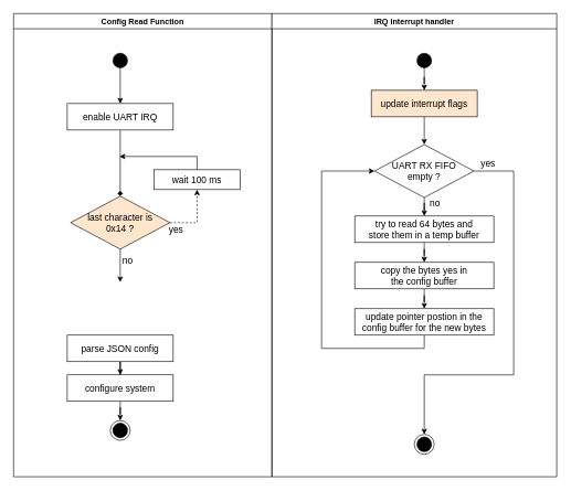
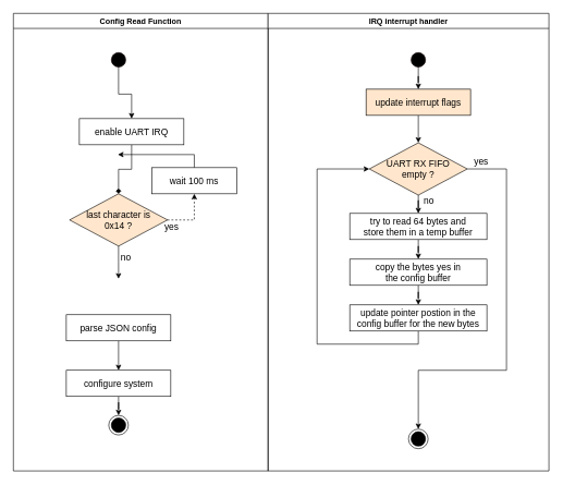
  <mxCell id="0" />
  <mxCell id="1" parent="0" />
  <mxCell id="2" value="Config Read Function" style="swimlane;whiteSpace=wrap;html=1;" vertex="1" parent="1"><mxGeometry x="20" y="20" width="390" height="700" as="geometry"><mxRectangle x="439" y="110" width="170" height="30" as="alternateBounds" /></mxGeometry></mxCell>
  <mxCell id="3" value="" style="edgeStyle=orthogonalEdgeStyle;rounded=0;orthogonalLoop=1;jettySize=auto;html=1;" edge="1" parent="2" source="4" target="6"><mxGeometry relative="1" as="geometry" /></mxCell>
- <mxCell id="4" value="parse JSON config" style="fontSize=14;" vertex="1" parent="2"><mxGeometry x="81" y="486" width="160" height="40" as="geometry" /></mxCell>
+ <mxCell id="4" value="parse JSON config" style="fontSize=14;" vertex="1" parent="2"><mxGeometry x="81" y="461" width="160" height="40" as="geometry" /></mxCell>
  <mxCell id="5" value="" style="edgeStyle=orthogonalEdgeStyle;rounded=0;orthogonalLoop=1;jettySize=auto;html=1;" edge="1" parent="2" source="6" target="18"><mxGeometry relative="1" as="geometry" /></mxCell>
  <mxCell id="6" value="configure system" style="fontSize=14;" vertex="1" parent="2"><mxGeometry x="81" y="546" width="160" height="40" as="geometry" /></mxCell>
  <mxCell id="7" style="edgeStyle=orthogonalEdgeStyle;rounded=0;orthogonalLoop=1;jettySize=auto;html=1;exitX=1;exitY=0.5;exitDx=0;exitDy=0;entryX=0.5;entryY=1;entryDx=0;entryDy=0;dashed=1;" edge="1" parent="2" source="11" target="14"><mxGeometry relative="1" as="geometry" /></mxCell>
  <mxCell id="8" value="yes" style="edgeLabel;html=1;align=center;verticalAlign=middle;resizable=0;points=[];fontSize=14;" vertex="1" connectable="0" parent="7"><mxGeometry x="-0.383" y="2" relative="1" as="geometry"><mxPoint x="-20" y="12" as="offset" /></mxGeometry></mxCell>
  <mxCell id="9" value="" style="edgeStyle=orthogonalEdgeStyle;rounded=0;orthogonalLoop=1;jettySize=auto;html=1;" edge="1" parent="2" source="11"><mxGeometry relative="1" as="geometry"><mxPoint x="161" y="406" as="targetPoint" /></mxGeometry></mxCell>
  <mxCell id="10" value="no" style="edgeLabel;html=1;align=center;verticalAlign=middle;resizable=0;points=[];fontSize=14;" vertex="1" connectable="0" parent="9"><mxGeometry x="-0.333" y="1" relative="1" as="geometry"><mxPoint x="9" as="offset" /></mxGeometry></mxCell>
  <mxCell id="11" value="last character is &lt;br&gt;0x14 ?" style="rhombus;whiteSpace=wrap;html=1;fontSize=14;fillColor=#ffe6cc;" vertex="1" parent="2"><mxGeometry x="86" y="276" width="150" height="80" as="geometry" /></mxCell>
  <mxCell id="12" value="" style="edgeStyle=orthogonalEdgeStyle;rounded=0;orthogonalLoop=1;jettySize=auto;html=1;exitX=0.5;exitY=1;exitDx=0;exitDy=0;endArrow=diamond;" edge="1" parent="2" source="15" target="11"><mxGeometry relative="1" as="geometry"><mxPoint x="161" y="176" as="sourcePoint" /></mxGeometry></mxCell>
  <mxCell id="13" style="edgeStyle=orthogonalEdgeStyle;rounded=0;orthogonalLoop=1;jettySize=auto;html=1;exitX=0.5;exitY=0;exitDx=0;exitDy=0;" edge="1" parent="2" source="14"><mxGeometry relative="1" as="geometry"><mxPoint x="160" y="216" as="targetPoint" /><mxPoint x="271" y="236" as="sourcePoint" /><Array as="points"><mxPoint x="277" y="216" /></Array></mxGeometry></mxCell>
- <mxCell id="14" value="wait 100 ms" style="fontSize=14;" vertex="1" parent="2"><mxGeometry x="212" y="236" width="130" height="30" as="geometry" /></mxCell>
- <mxCell id="15" value="enable UART IRQ" style="fontSize=14;" vertex="1" parent="2"><mxGeometry x="81" y="136" width="160" height="40" as="geometry" /></mxCell>
+ <mxCell id="14" value="wait 100 ms" style="fontSize=14;" vertex="1" parent="2"><mxGeometry x="212" y="236" width="130" height="40" as="geometry" /></mxCell>
+ <mxCell id="15" value="enable UART IRQ" style="fontSize=14;" vertex="1" parent="2"><mxGeometry x="101" y="161" width="160" height="40" as="geometry" /></mxCell>
  <mxCell id="16" value="" style="edgeStyle=orthogonalEdgeStyle;rounded=0;orthogonalLoop=1;jettySize=auto;html=1;exitX=0.5;exitY=0.667;exitDx=0;exitDy=0;exitPerimeter=0;" edge="1" parent="2" source="17" target="15"><mxGeometry relative="1" as="geometry" /></mxCell>
  <mxCell id="17" value="" style="ellipse;shape=startState;fillColor=#000000;strokeColor=#120000;fontSize=14;" vertex="1" parent="2"><mxGeometry x="146" y="56" width="30" height="30" as="geometry" /></mxCell>
  <mxCell id="18" value="" style="ellipse;shape=endState;fillColor=#000000;strokeColor=#000000;fontSize=14;" vertex="1" parent="2"><mxGeometry x="146" y="615" width="30" height="30" as="geometry" /></mxCell>
  <mxCell id="19" value="IRQ interrupt handler" style="swimlane;whiteSpace=wrap;html=1;" vertex="1" parent="1"><mxGeometry x="410" y="20" width="430" height="700" as="geometry"><mxRectangle x="439" y="110" width="170" height="30" as="alternateBounds" /></mxGeometry></mxCell>
  <mxCell id="20" value="" style="ellipse;shape=endState;fillColor=#000000;strokeColor=#000000;fontSize=14;" parent="19" vertex="1"><mxGeometry x="215" y="636" width="30" height="30" as="geometry" /></mxCell>
  <mxCell id="21" value="" style="edgeStyle=orthogonalEdgeStyle;rounded=0;orthogonalLoop=1;jettySize=auto;html=1;fontSize=14;exitX=0.5;exitY=0.633;exitDx=0;exitDy=0;exitPerimeter=0;" edge="1" parent="19" source="22" target="24"><mxGeometry relative="1" as="geometry" /></mxCell>
  <mxCell id="22" value="" style="ellipse;shape=startState;fillColor=#000000;strokeColor=#120000;fontSize=14;" parent="19" vertex="1"><mxGeometry x="215" y="56" width="30" height="30" as="geometry" /></mxCell>
  <mxCell id="23" value="" style="edgeStyle=orthogonalEdgeStyle;rounded=0;orthogonalLoop=1;jettySize=auto;html=1;" edge="1" parent="19" source="24" target="29"><mxGeometry relative="1" as="geometry" /></mxCell>
  <mxCell id="24" value="update interrupt flags" style="fontSize=14;fillColor=#ffe6cc;" parent="19" vertex="1"><mxGeometry x="150" y="116" width="160" height="40" as="geometry" /></mxCell>
  <mxCell id="25" value="" style="edgeStyle=orthogonalEdgeStyle;rounded=0;orthogonalLoop=1;jettySize=auto;html=1;exitX=1;exitY=0.5;exitDx=0;exitDy=0;entryX=0.5;entryY=0;entryDx=0;entryDy=0;" edge="1" parent="19" source="29" target="20"><mxGeometry relative="1" as="geometry"><mxPoint x="365" y="596" as="targetPoint" /><Array as="points"><mxPoint x="365" y="238" /><mxPoint x="365" y="546" /><mxPoint x="230" y="546" /></Array></mxGeometry></mxCell>
  <mxCell id="26" value="yes" style="edgeLabel;html=1;align=center;verticalAlign=middle;resizable=0;points=[];fontSize=14;" vertex="1" connectable="0" parent="25"><mxGeometry x="-0.651" y="-1" relative="1" as="geometry"><mxPoint x="-39" y="-55" as="offset" /></mxGeometry></mxCell>
  <mxCell id="27" value="" style="edgeStyle=orthogonalEdgeStyle;rounded=0;orthogonalLoop=1;jettySize=auto;html=1;" edge="1" parent="19" source="29" target="31"><mxGeometry relative="1" as="geometry" /></mxCell>
  <mxCell id="28" value="no" style="edgeLabel;html=1;align=center;verticalAlign=middle;resizable=0;points=[];fontSize=14;" vertex="1" connectable="0" parent="27"><mxGeometry x="-0.703" y="2" relative="1" as="geometry"><mxPoint x="13" as="offset" /></mxGeometry></mxCell>
- <mxCell id="29" value="UART RX FIFO&lt;br&gt;empty ?" style="rhombus;whiteSpace=wrap;html=1;fontSize=14;" vertex="1" parent="19"><mxGeometry x="155" y="198" width="150" height="80" as="geometry" /></mxCell>
+ <mxCell id="29" value="UART RX FIFO&lt;br&gt;empty ?" style="rhombus;whiteSpace=wrap;html=1;fontSize=14;fillColor=#ffe6cc;" vertex="1" parent="19"><mxGeometry x="155" y="198" width="150" height="80" as="geometry" /></mxCell>
  <mxCell id="30" value="" style="edgeStyle=orthogonalEdgeStyle;rounded=0;orthogonalLoop=1;jettySize=auto;html=1;" edge="1" parent="19" source="31" target="33"><mxGeometry relative="1" as="geometry" /></mxCell>
  <mxCell id="31" value="try to read 64 bytes and&#10;store them in a temp buffer" style="fontSize=14;" vertex="1" parent="19"><mxGeometry x="125" y="306" width="210" height="40" as="geometry" /></mxCell>
  <mxCell id="32" value="" style="edgeStyle=orthogonalEdgeStyle;rounded=0;orthogonalLoop=1;jettySize=auto;html=1;" edge="1" parent="19" source="33" target="35"><mxGeometry relative="1" as="geometry" /></mxCell>
  <mxCell id="33" value="copy the bytes yes in&#10;the config buffer" style="fontSize=14;" vertex="1" parent="19"><mxGeometry x="125" y="376" width="210" height="40" as="geometry" /></mxCell>
  <mxCell id="34" style="edgeStyle=orthogonalEdgeStyle;rounded=0;orthogonalLoop=1;jettySize=auto;html=1;exitX=0.5;exitY=1;exitDx=0;exitDy=0;entryX=0;entryY=0.5;entryDx=0;entryDy=0;" edge="1" parent="19" source="35" target="29"><mxGeometry relative="1" as="geometry"><mxPoint x="85" y="166" as="targetPoint" /><Array as="points"><mxPoint x="230" y="506" /><mxPoint x="75" y="506" /><mxPoint x="75" y="238" /></Array></mxGeometry></mxCell>
  <mxCell id="35" value="update pointer postion in the&#10;config buffer for the new bytes" style="fontSize=14;" vertex="1" parent="19"><mxGeometry x="125" y="446" width="210" height="40" as="geometry" /></mxCell>
